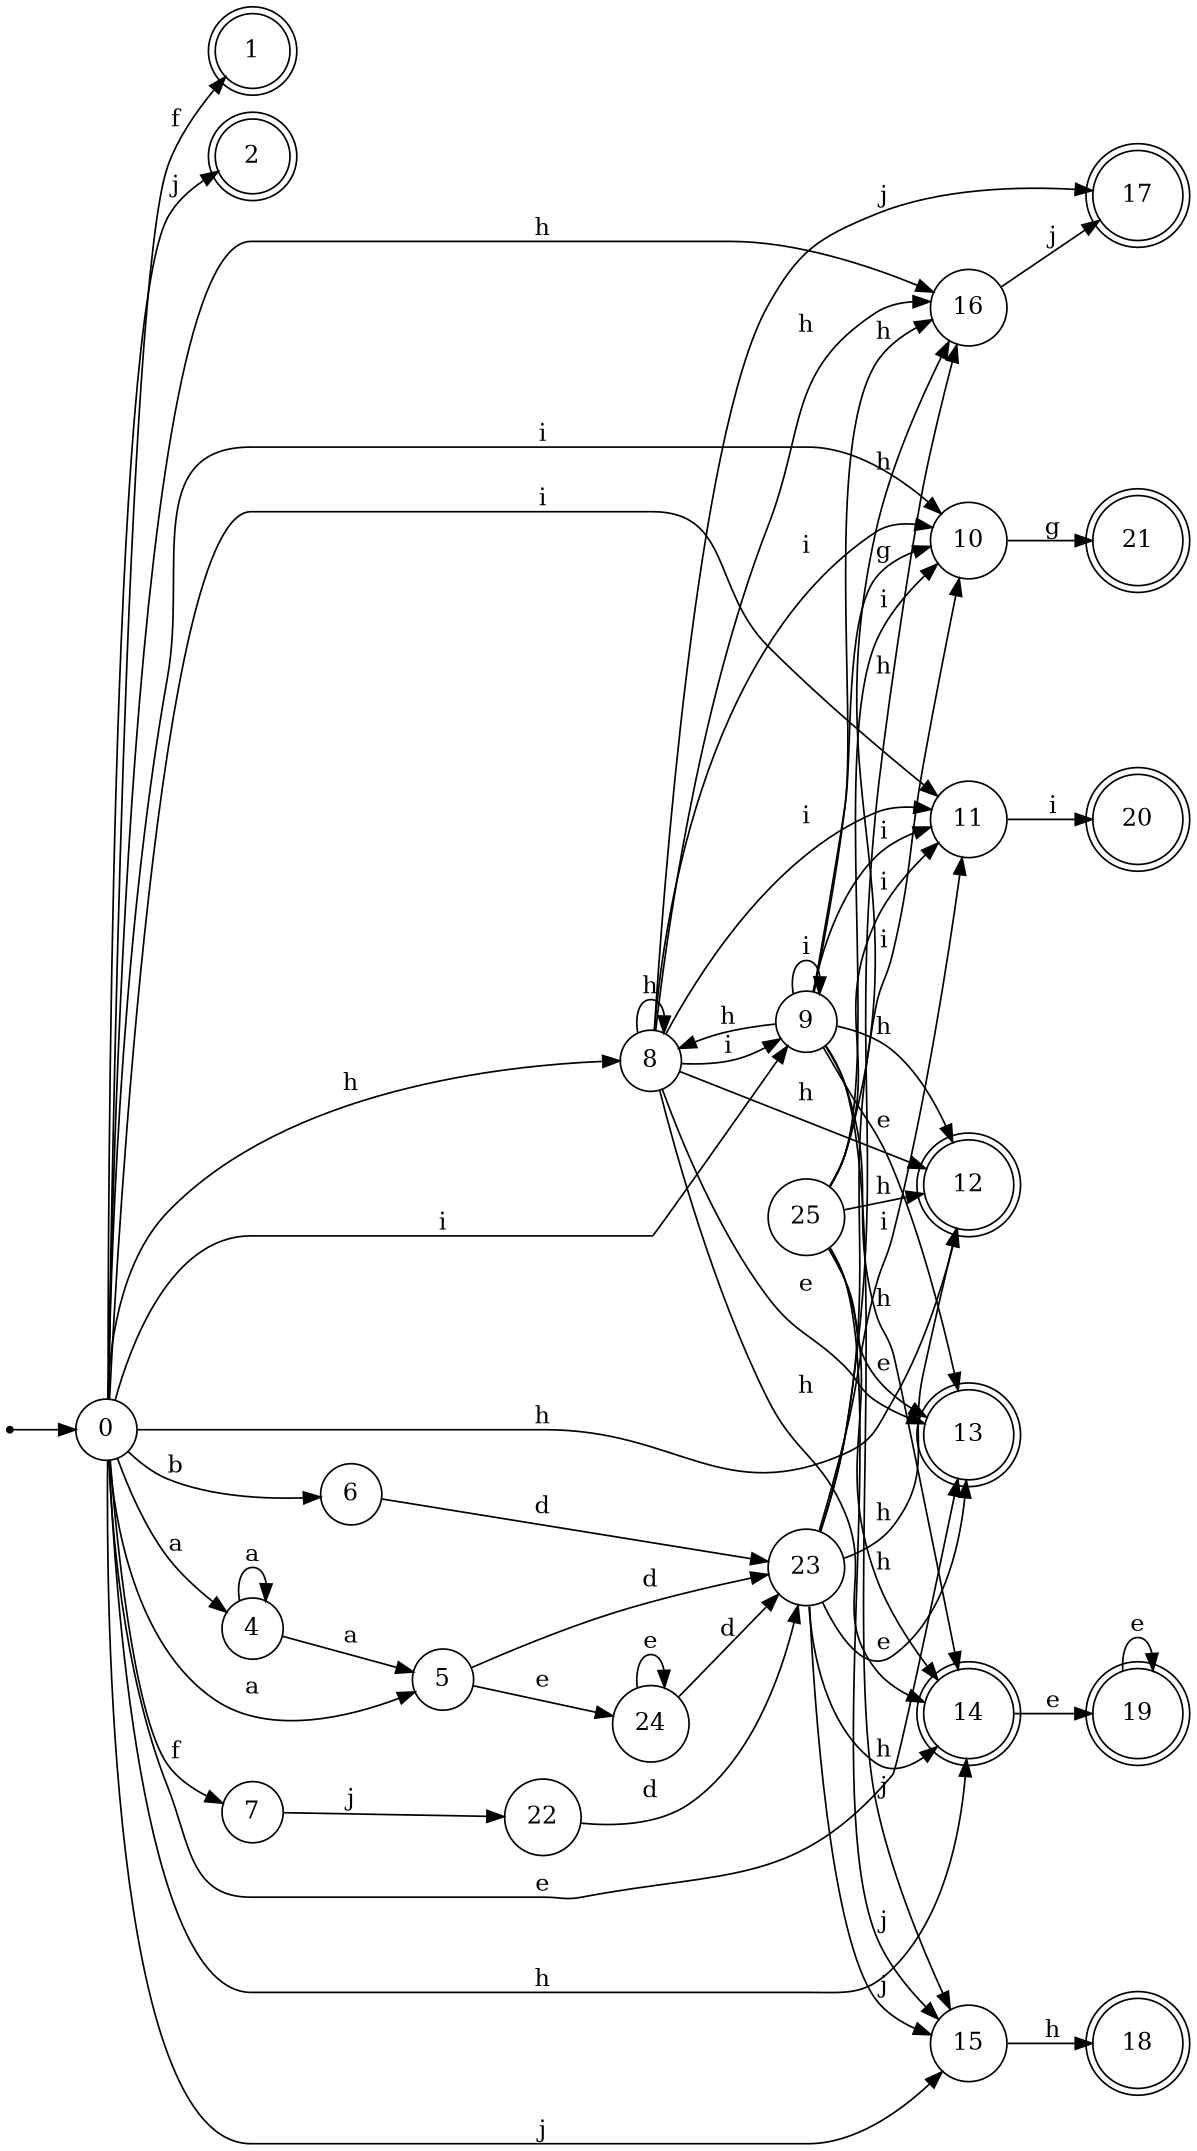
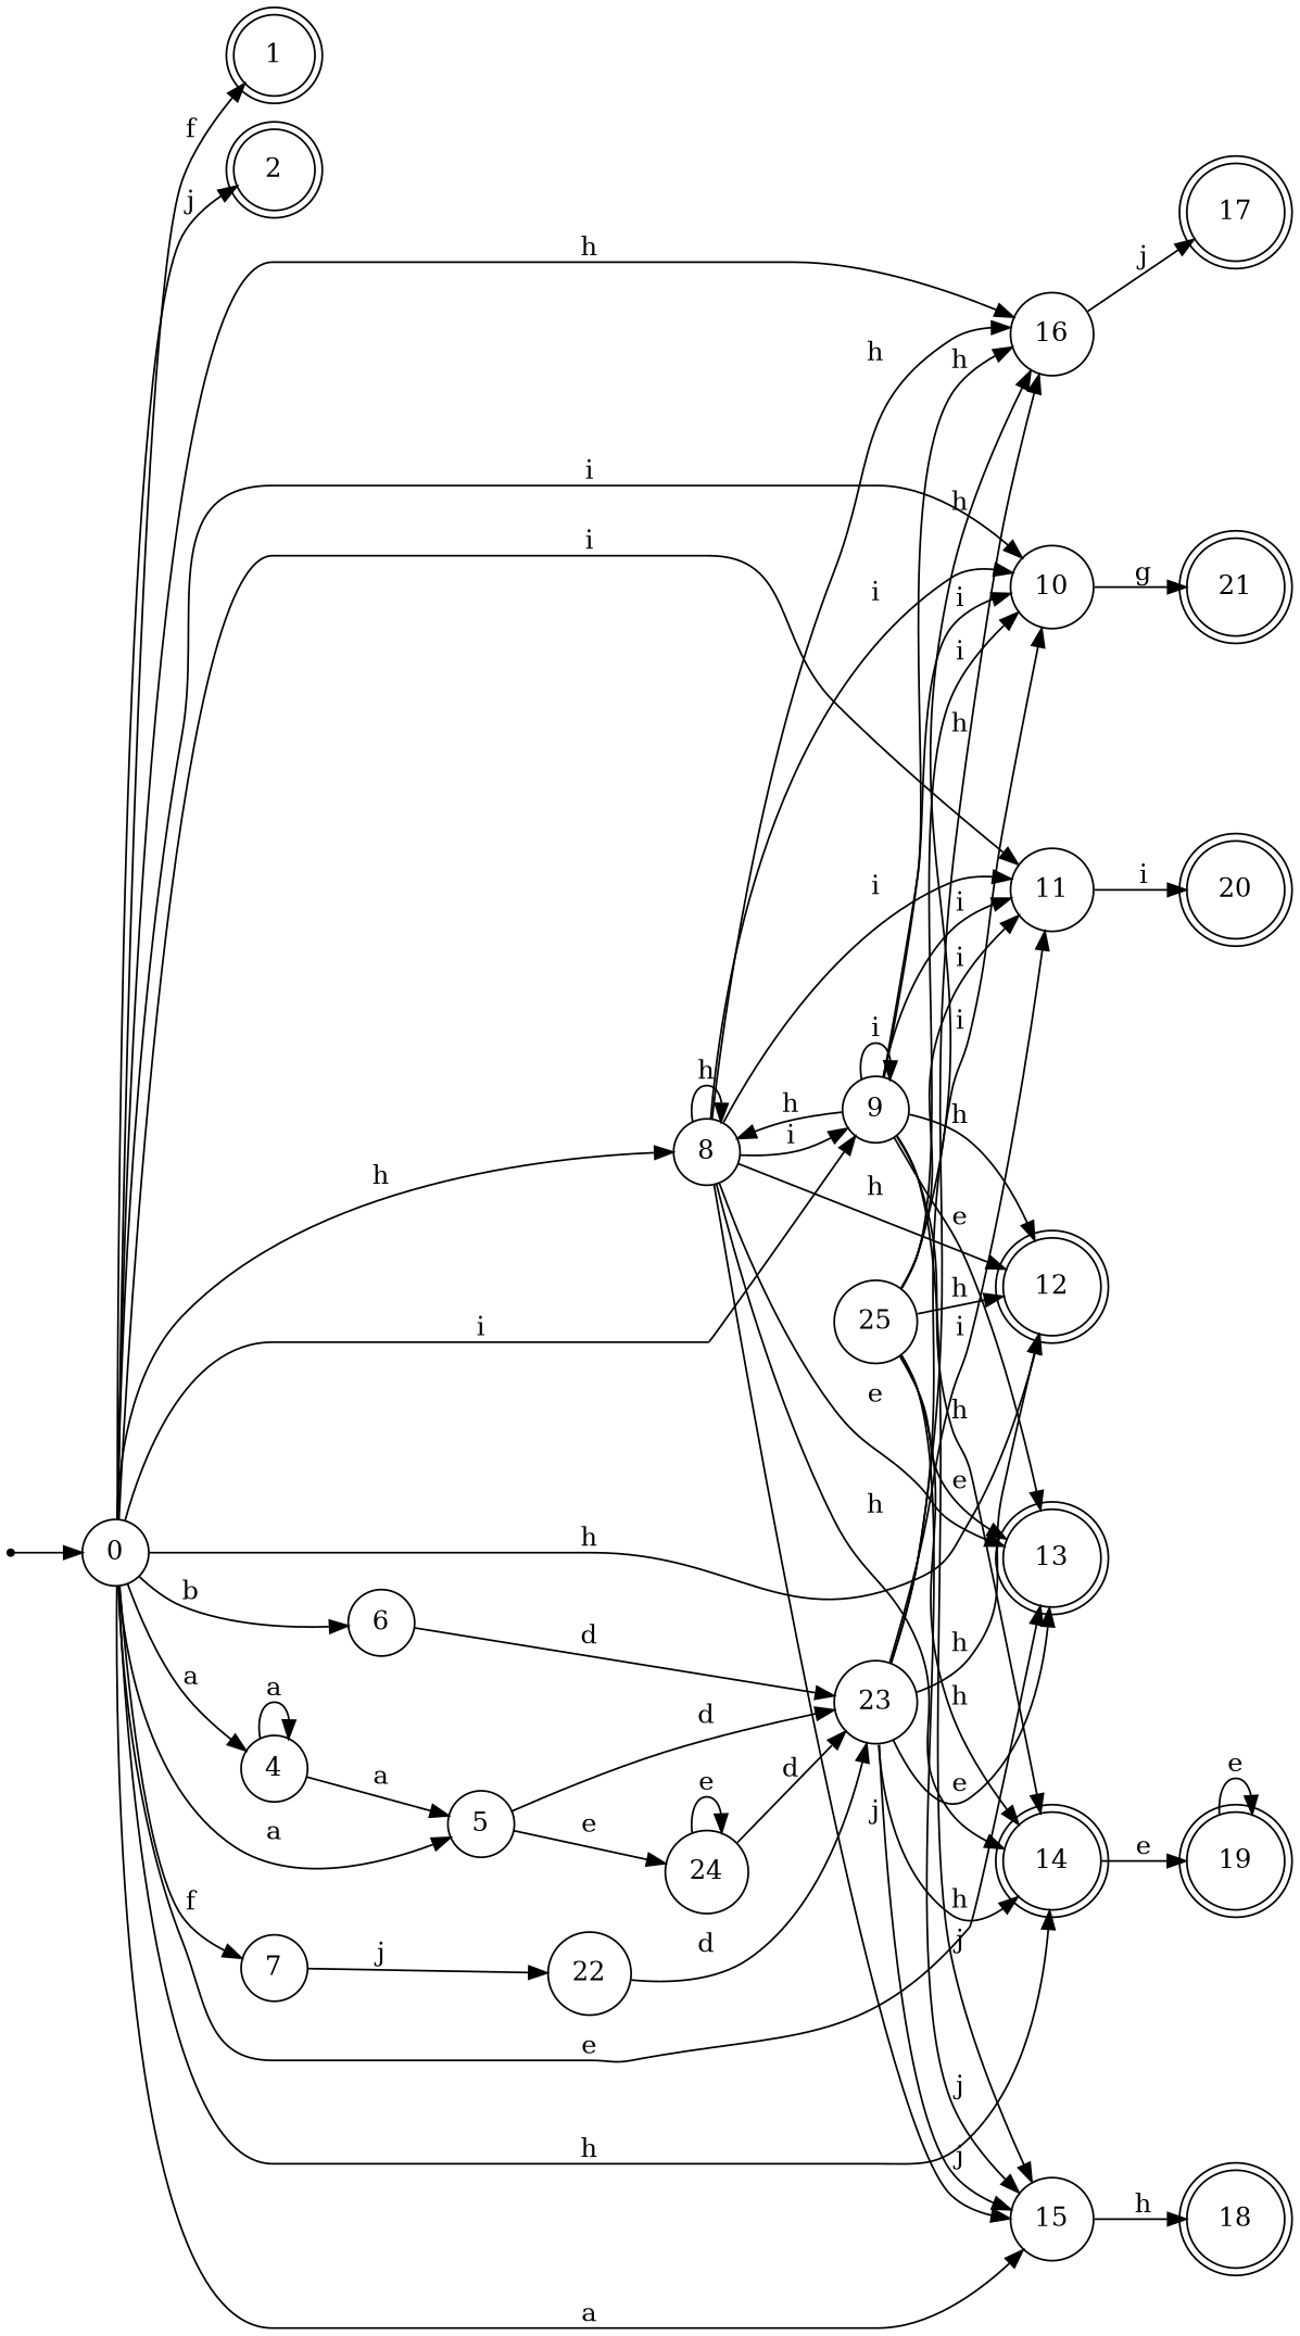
  digraph {
    rankdir=LR
    node [shape=circle]
    dummy0 [shape=point]
    0
    1 [shape=doublecircle]
    2 [shape=doublecircle]
    4
    5
    6
    7
    8
    9
    10
    11
    12 [shape=doublecircle]
    13 [shape=doublecircle]
    14 [shape=doublecircle]
    15
    16
    23
    24
    22
    21 [shape=doublecircle]
    20 [shape=doublecircle]
    19 [shape=doublecircle]
    18 [shape=doublecircle]
    17 [shape=doublecircle]
    25
    dummy0 -> 0
    0 -> 1 [label=f]
    0 -> 2 [label=j]
    0 -> 4 [label=a]
    0 -> 5 [label=a]
    0 -> 6 [label=b]
    0 -> 7 [label=f]
    0 -> 8 [label=h]
    0 -> 9 [label=i]
    0 -> 10 [label=i]
    0 -> 11 [label=i]
    0 -> 12 [label=h]
    0 -> 13 [label=e]
    0 -> 14 [label=h]
-   0 -> 15 [label=j]
+   0 -> 15 [label=a]
    0 -> 16 [label=h]
    4 -> 4 [label=a]
    4 -> 5 [label=a]
    5 -> 23 [label=d]
    5 -> 24 [label=e]
    6 -> 23 [label=d]
    7 -> 22 [label=j]
    8 -> 8 [label=h]
    8 -> 9 [label=i]
    8 -> 10 [label=i]
    8 -> 11 [label=i]
    8 -> 12 [label=h]
    8 -> 13 [label=e]
    8 -> 14 [label=h]
-   8 -> 17 [label=j]
+   8 -> 15 [label=j]
    8 -> 16 [label=h]
    9 -> 8 [label=h]
    9 -> 9 [label=i]
-   9 -> 10 [label=g]
+   9 -> 10 [label=i]
    9 -> 11 [label=i]
    9 -> 12 [label=h]
    9 -> 13 [label=e]
    9 -> 14 [label=h]
    9 -> 15 [label=j]
    9 -> 16 [label=h]
    10 -> 21 [label=g]
    11 -> 20 [label=i]
    14 -> 19 [label=e]
    15 -> 18 [label=h]
    16 -> 17 [label=j]
    23 -> 10 [label=i]
    23 -> 11 [label=i]
    23 -> 12 [label=h]
    23 -> 13 [label=e]
    23 -> 14 [label=h]
    23 -> 15 [label=j]
    23 -> 16 [label=h]
    24 -> 23 [label=d]
    24 -> 24 [label=e]
    22 -> 23 [label=d]
    19 -> 19 [label=e]
    25 -> 10 [label=i]
    25 -> 11 [label=i]
    25 -> 12 [label=h]
    25 -> 13 [label=e]
    25 -> 14 [label=h]
    25 -> 15 [label=j]
    25 -> 16 [label=h]
  }
